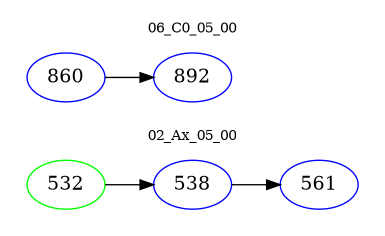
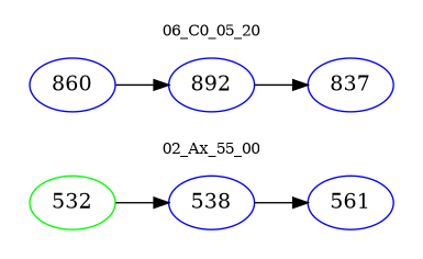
  digraph {
    rankdir=LR
    node [color=blue]
    edge [color=black]
    n1 [color=green label=532]
    n2 [label=538]
    n3 [label=561]
    n4 [label=860]
    n5 [label=892]
+   n6 [label=837]
    subgraph cluster_1 {
      color=white
      fontsize=10
-     label="02_Ax_05_00"
+     label="02_Ax_55_00"
      n1
      n2
      n3
    }
    subgraph cluster_2 {
      color=white
      fontsize=10
-     label="06_C0_05_00"
+     label="06_C0_05_20"
      n4
      n5
+     n6
    }
    n1 -> n2
    n2 -> n3
    n4 -> n5
+   n5 -> n6
  }
